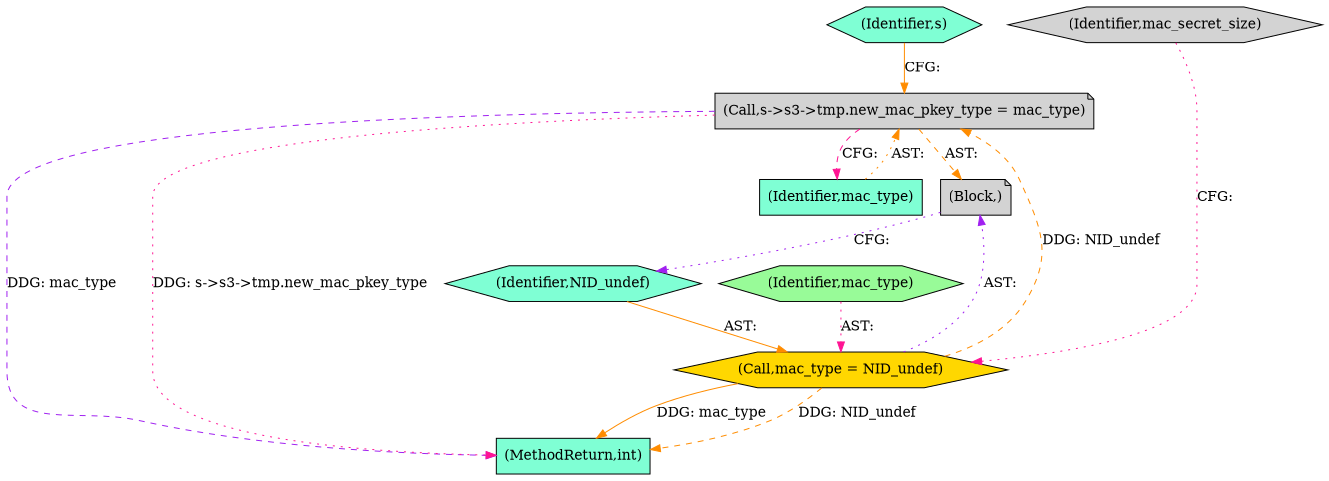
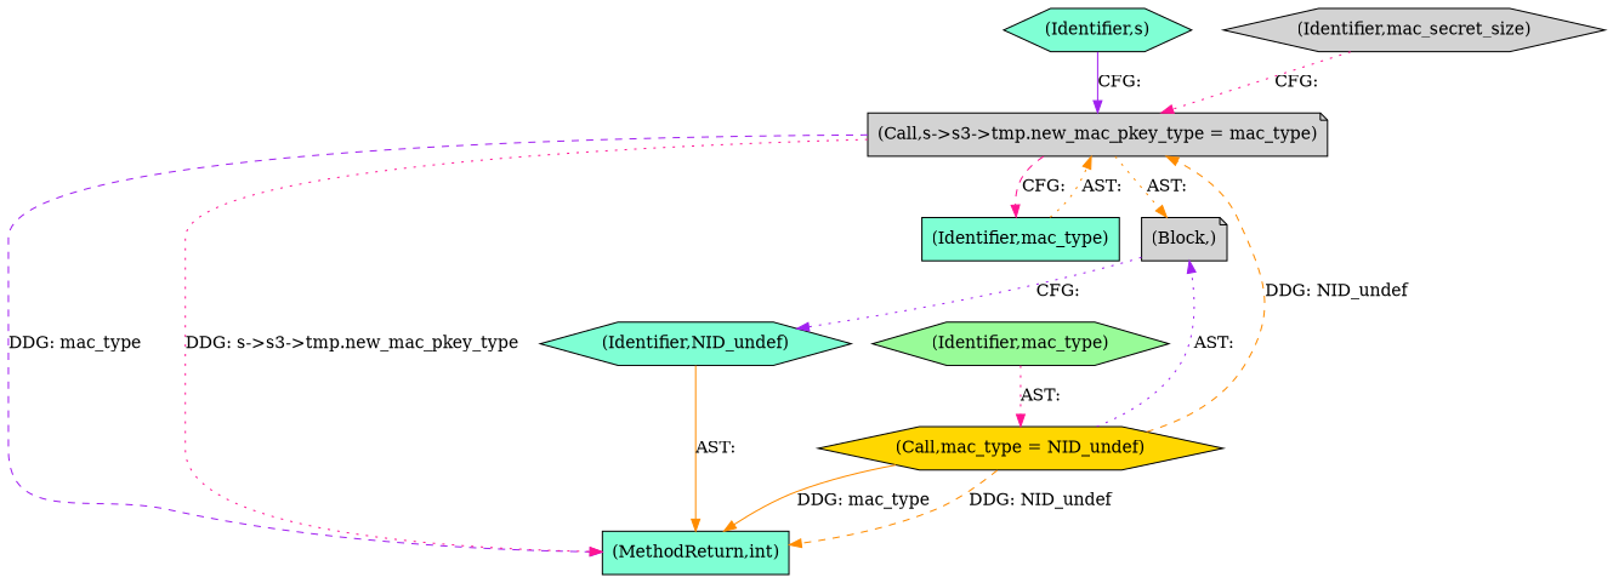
  digraph {
    node [fillcolor=aquamarine shape=hexagon style=filled]
    edge [color=darkorange style=dotted]
    n1 [fillcolor=lightgrey label="(Call,s->s3->tmp.new_mac_pkey_type = mac_type)" shape=note]
    n2 [label="(Identifier,mac_type)" shape=box]
    n3 [fillcolor=lightgrey label="(Block,)" shape=note]
    n4 [label="(MethodReturn,int)" shape=box]
    n5 [label="(Identifier,NID_undef)"]
    n6 [fillcolor=gold label="(Call,mac_type = NID_undef)"]
    n7 [fillcolor=lightgrey label="(Identifier,mac_secret_size)"]
    n8 [label="(Identifier,s)"]
    n9 [fillcolor=palegreen label="(Identifier,mac_type)"]
    n1 -> n2 [color=deeppink label="CFG: " style=dashed]
-   n1 -> n3 [label="AST: " style=dashed]
+   n1 -> n3 [label="AST: "]
    n1 -> n4 [color=purple label="DDG: mac_type" style=dashed]
    n1 -> n4 [color=deeppink label="DDG: s->s3->tmp.new_mac_pkey_type"]
    n2 -> n1 [label="AST: "]
    n3 -> n5 [color=purple label="CFG: "]
-   n5 -> n6 [label="AST: " style=solid]
+   n5 -> n4 [label="AST: " style=solid]
    n6 -> n1 [label="DDG: NID_undef" style=dashed]
    n6 -> n3 [color=purple label="AST: "]
    n6 -> n4 [label="DDG: NID_undef" style=dashed]
    n6 -> n4 [label="DDG: mac_type" style=solid]
-   n7 -> n6 [color=deeppink label="CFG: "]
-   n8 -> n1 [label="CFG: " style=solid]
+   n7 -> n1 [color=deeppink label="CFG: "]
+   n8 -> n1 [color=purple label="CFG: " style=solid]
    n9 -> n6 [color=deeppink label="AST: "]
  }
